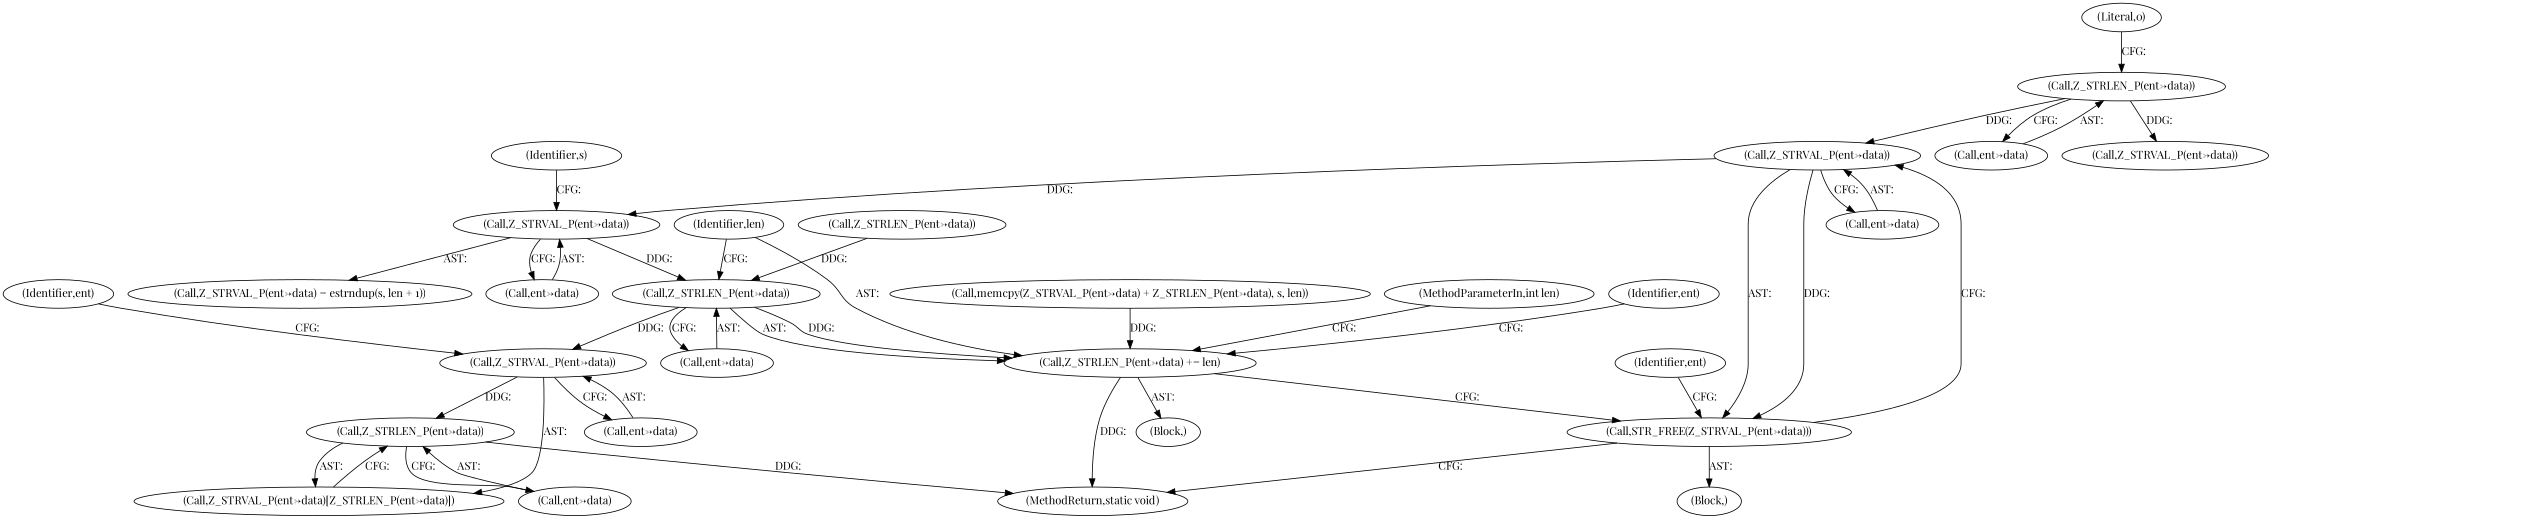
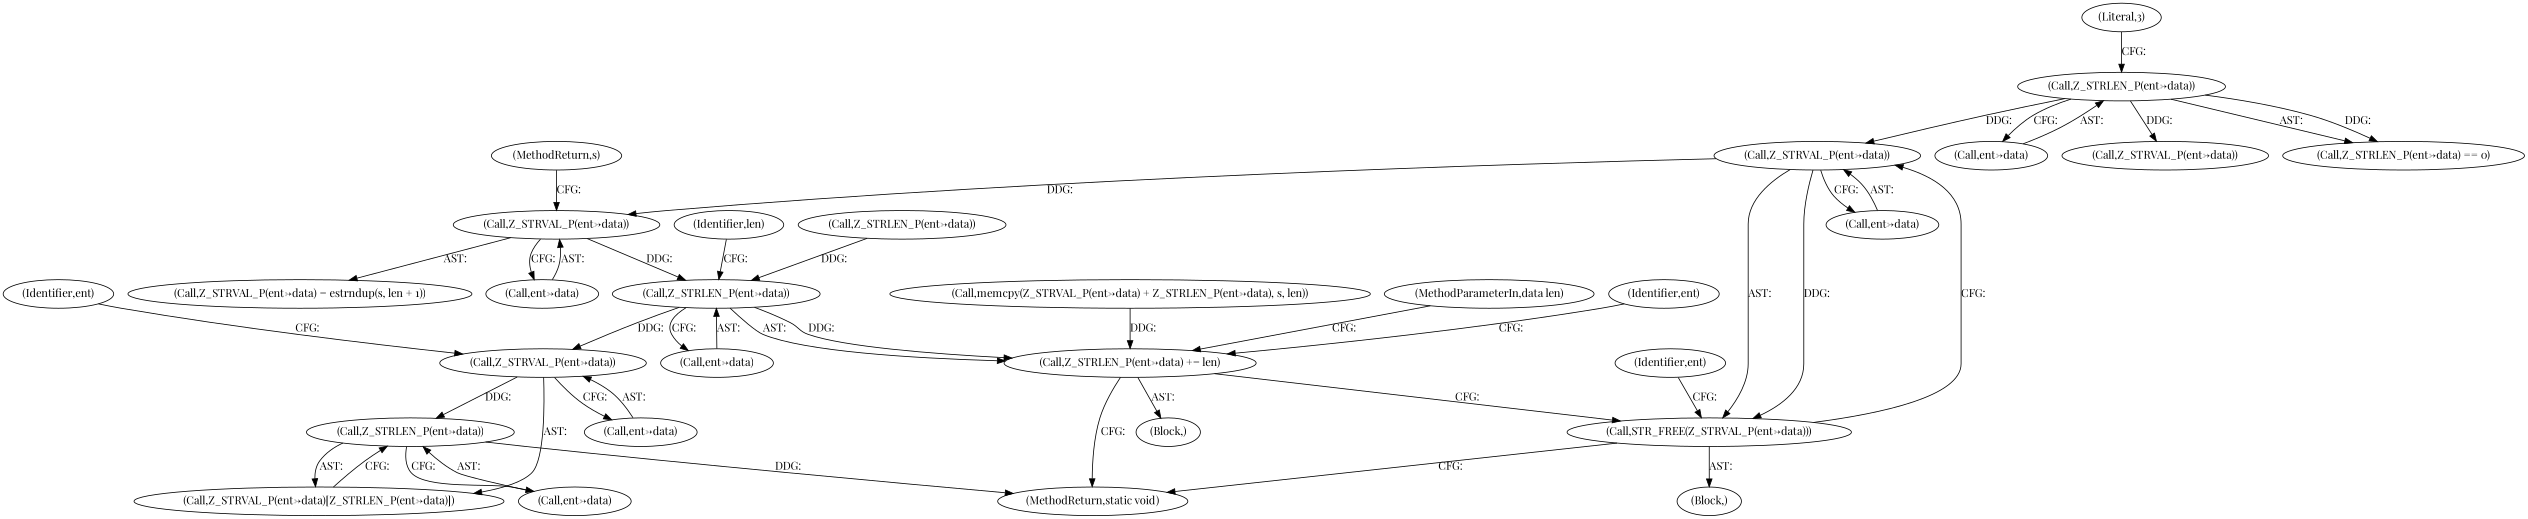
  digraph {
    fontname="Playfair Display"
    node [fontname="Playfair Display"]
    edge [fontname="Playfair Display"]
    n1 [label="(Call,Z_STRVAL_P(ent->data))"]
    n2 [label="(Call,STR_FREE(Z_STRVAL_P(ent->data)))"]
    n3 [label="(Call,Z_STRVAL_P(ent->data))"]
    n4 [label="(Call,ent->data)"]
    n5 [label="(MethodReturn,static void)"]
    n6 [label="(Block,)"]
    n7 [label="(Call,Z_STRLEN_P(ent->data))"]
    n8 [label="(Call,Z_STRVAL_P(ent->data) = estrndup(s, len + 1))"]
    n9 [label="(Call,ent->data)"]
    n10 [label="(Call,Z_STRLEN_P(ent->data))"]
    n11 [label="(Call,ent->data)"]
    n12 [label="(Call,Z_STRVAL_P(ent->data))"]
+   n13 [label="(Call,Z_STRLEN_P(ent->data) == 0)"]
    n14 [label="(Call,Z_STRLEN_P(ent->data) += len)"]
    n15 [label="(Call,Z_STRVAL_P(ent->data))"]
    n16 [label="(Call,ent->data)"]
    n17 [label="(Block,)"]
    n18 [label="(Call,Z_STRLEN_P(ent->data))"]
    n19 [label="(Call,Z_STRVAL_P(ent->data)[Z_STRLEN_P(ent->data)])"]
    n20 [label="(Call,ent->data)"]
    n21 [label="(Identifier,len)"]
    n22 [label="(Call,ent->data)"]
    n23 [label="(Identifier,ent)"]
-   n24 [label="(Identifier,s)"]
+   n24 [label="(MethodReturn,s)"]
    n25 [label="(Call,memcpy(Z_STRVAL_P(ent->data) + Z_STRLEN_P(ent->data), s, len))"]
-   n26 [label="(MethodParameterIn,int len)"]
+   n26 [label="(MethodParameterIn,data len)"]
    n27 [label="(Call,Z_STRLEN_P(ent->data))"]
-   n28 [label="(Literal,0)"]
+   n28 [label="(Literal,3)"]
    n29 [label="(Identifier,ent)"]
    n30 [label="(Identifier,ent)"]
    n1 -> n2 [label="AST: "]
    n1 -> n2 [label="DDG: "]
    n1 -> n3 [label="DDG: "]
    n1 -> n4 [label="CFG: "]
    n2 -> n1 [label="CFG: "]
    n2 -> n5 [label="CFG: "]
    n2 -> n6 [label="AST: "]
    n3 -> n7 [label="DDG: "]
    n3 -> n8 [label="AST: "]
    n3 -> n9 [label="CFG: "]
    n4 -> n1 [label="AST: "]
    n7 -> n14 [label="AST: "]
    n7 -> n14 [label="DDG: "]
    n7 -> n15 [label="DDG: "]
    n7 -> n16 [label="CFG: "]
    n9 -> n3 [label="AST: "]
    n10 -> n1 [label="DDG: "]
    n10 -> n11 [label="CFG: "]
    n10 -> n12 [label="DDG: "]
+   n10 -> n13 [label="AST: "]
+   n10 -> n13 [label="DDG: "]
    n11 -> n10 [label="AST: "]
    n14 -> n2 [label="CFG: "]
-   n14 -> n5 [label="DDG: "]
+   n14 -> n5 [label="CFG: "]
    n14 -> n17 [label="AST: "]
    n15 -> n18 [label="DDG: "]
    n15 -> n19 [label="AST: "]
    n15 -> n20 [label="CFG: "]
    n16 -> n7 [label="AST: "]
    n18 -> n5 [label="DDG: "]
    n18 -> n19 [label="AST: "]
    n18 -> n22 [label="CFG: "]
    n19 -> n18 [label="CFG: "]
    n20 -> n15 [label="AST: "]
    n21 -> n7 [label="CFG: "]
-   n21 -> n14 [label="AST: "]
    n22 -> n18 [label="AST: "]
    n23 -> n15 [label="CFG: "]
    n24 -> n3 [label="CFG: "]
    n25 -> n14 [label="DDG: "]
    n26 -> n14 [label="CFG: "]
    n27 -> n7 [label="DDG: "]
    n28 -> n10 [label="CFG: "]
    n29 -> n14 [label="CFG: "]
    n30 -> n2 [label="CFG: "]
  }
